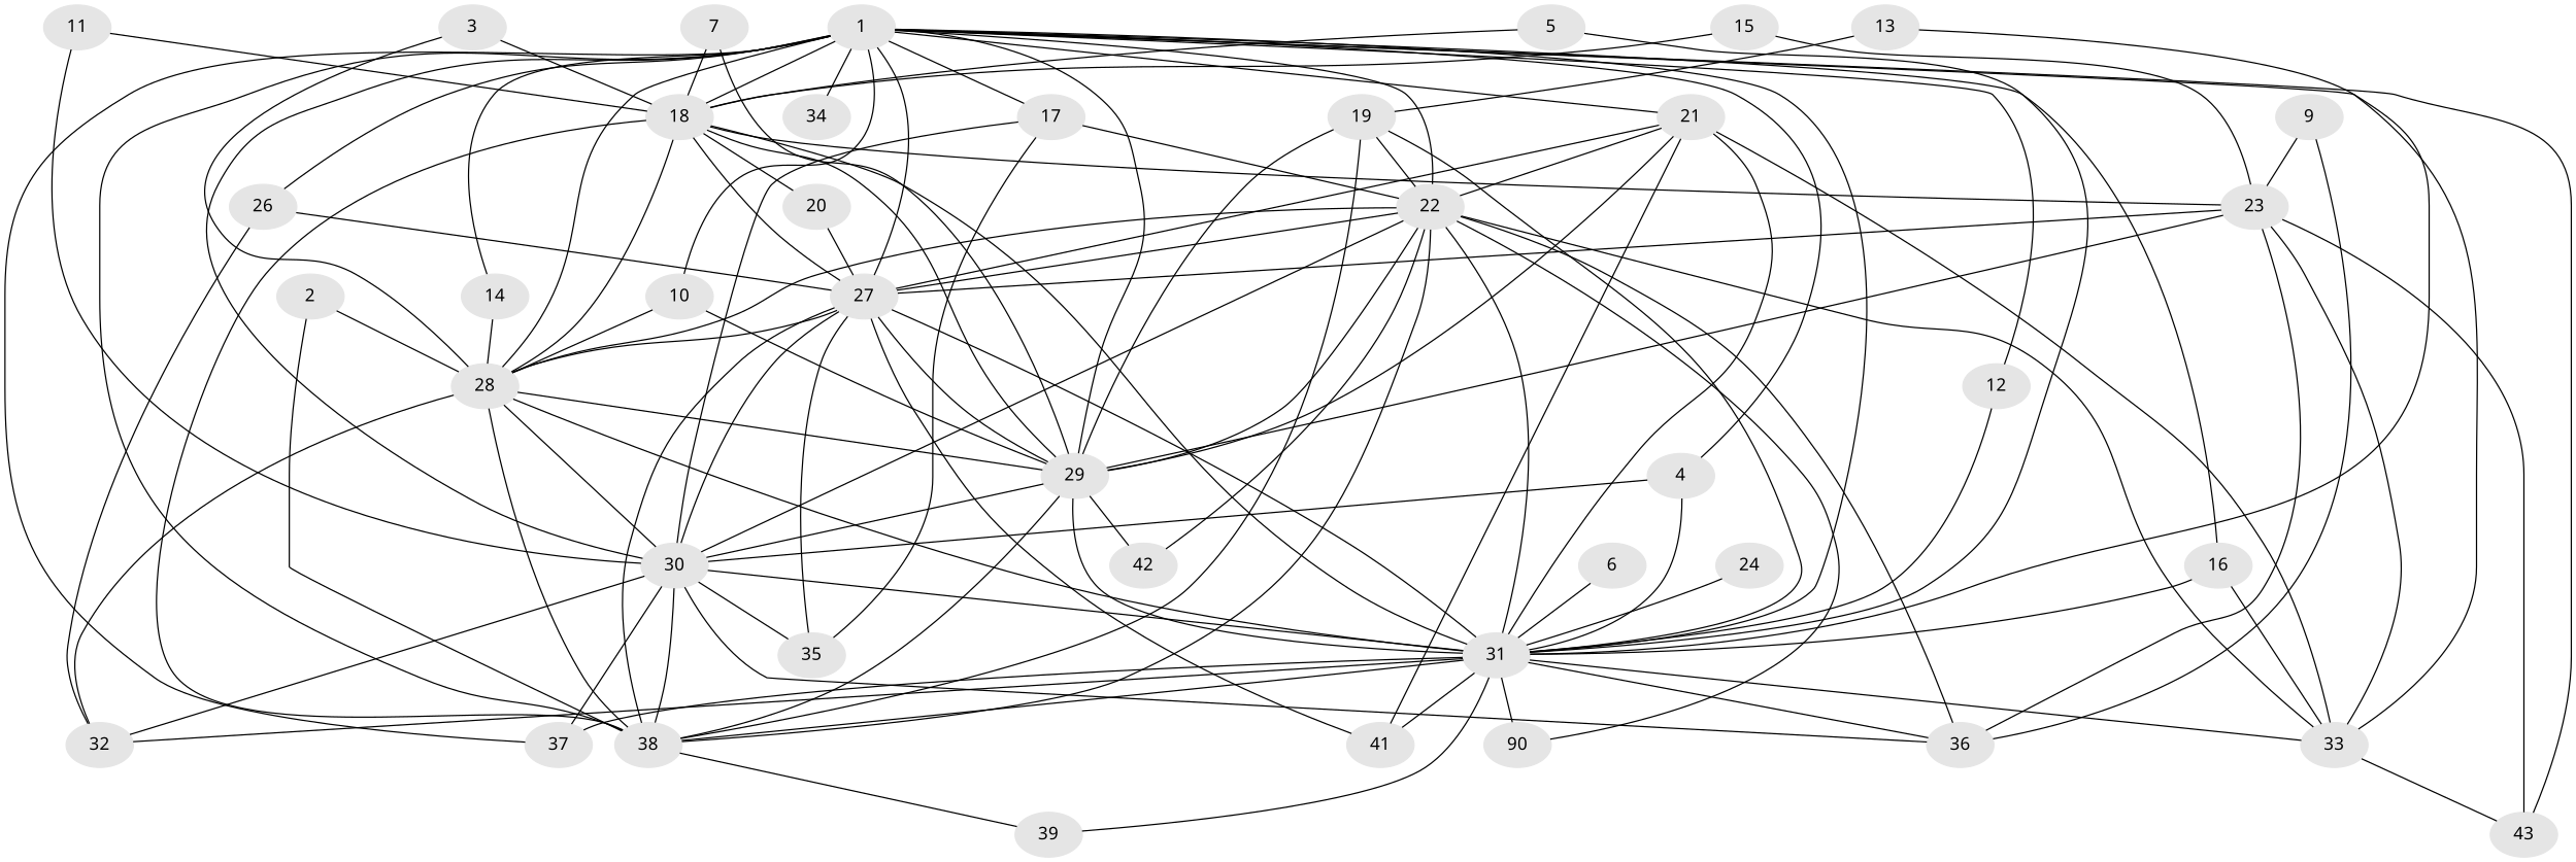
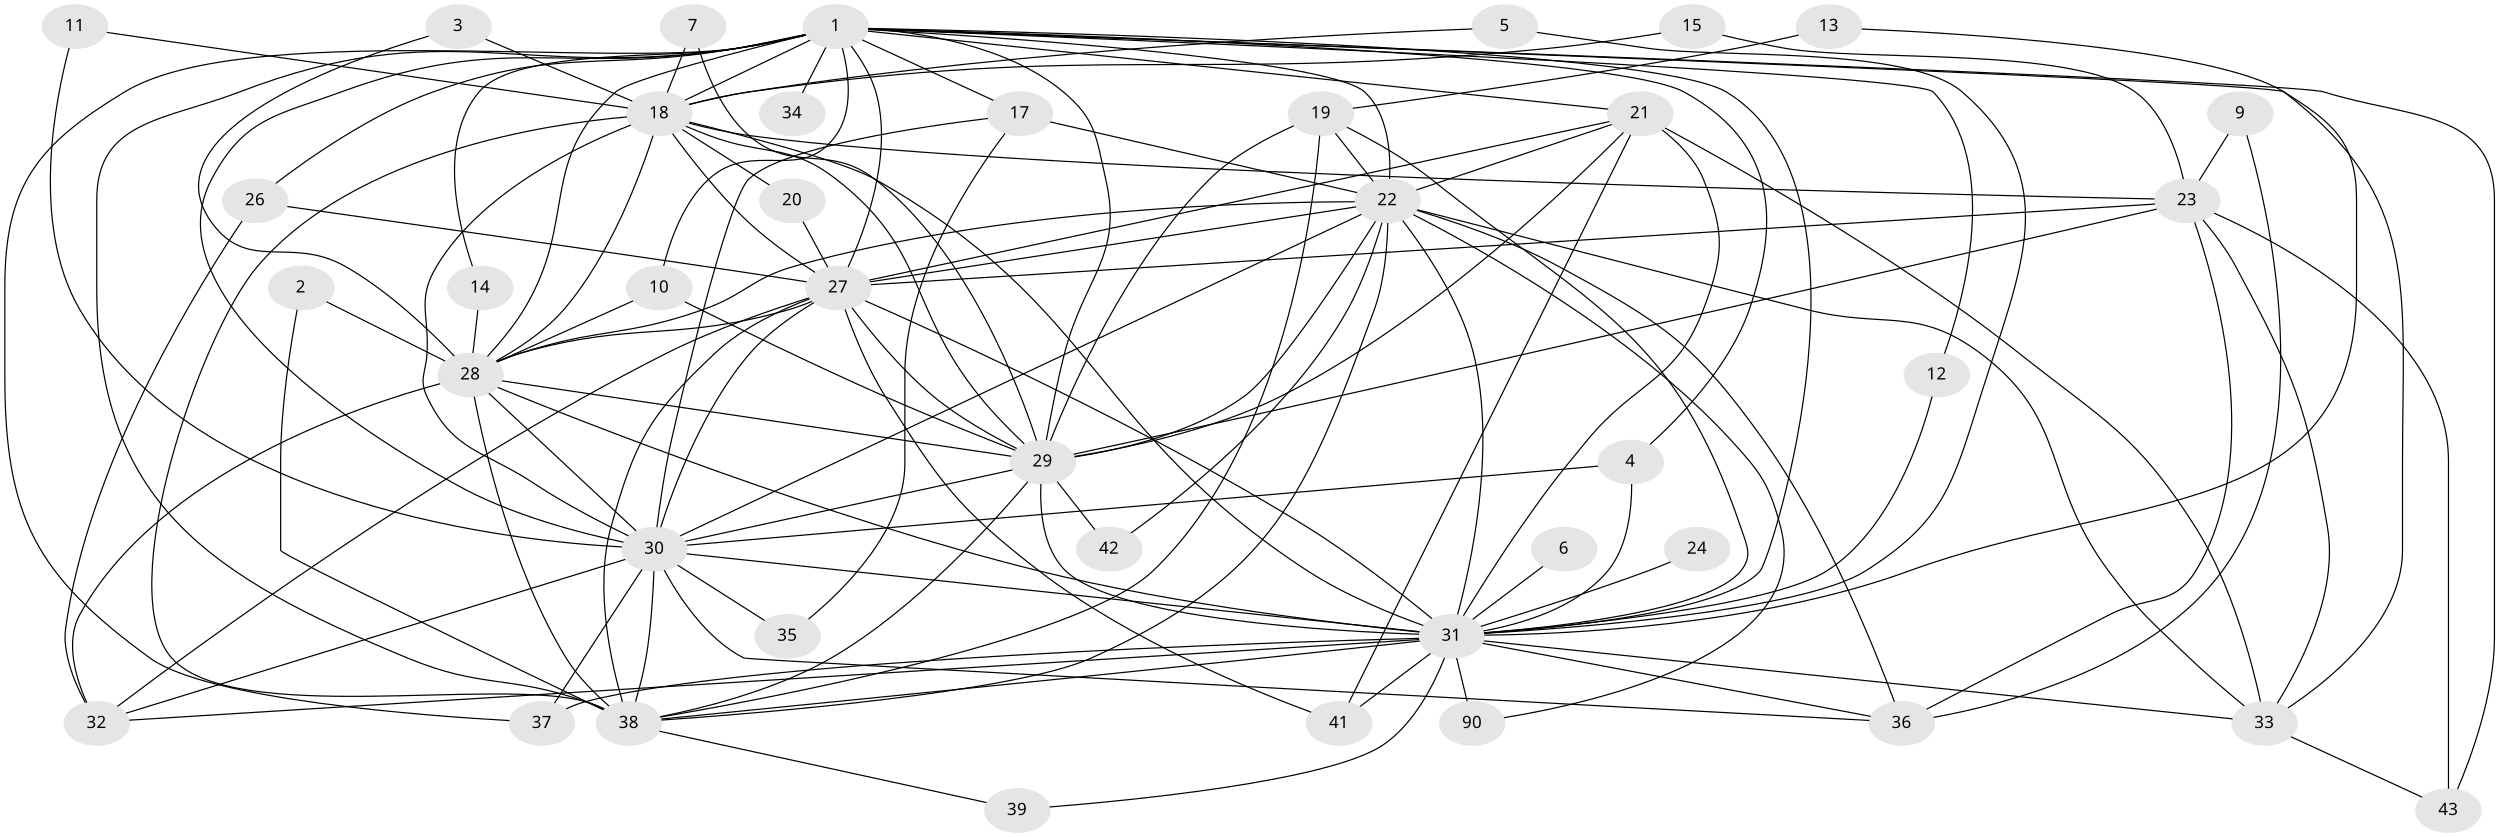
  graph {
    fontname="Noto Sans"
    node [color=gray90 fontname="Noto Sans" style=filled]
    edge [fontname="Noto Sans" weight=1.0]
    1
    4
    10
    12
    14
-   16
    17
    18
    21
    22
    26
    27
    28
    29
    30
    31
    33
    34
    37
    38
    43
    35
    23
    20
    41
    36
    n27 [label=90]
    42
    32
    39
    2
    3
    5
    6
    7
    9
    11
    13
    19
    15
    24
    1 -- 4
    1 -- 10
    1 -- 12
    1 -- 14
-   1 -- 16
    1 -- 17
    1 -- 18 [weight=3.0]
    1 -- 21
    1 -- 22 [weight=2.0]
    1 -- 26
    1 -- 27 [weight=2.0]
    1 -- 28 [weight=3.0]
    1 -- 29 [weight=3.0]
    1 -- 30 [weight=2.0]
    1 -- 31 [weight=2.0]
    1 -- 33
    1 -- 34 [weight=3.0]
    1 -- 37
    1 -- 38 [weight=3.0]
    1 -- 43
    4 -- 30
    4 -- 31
    10 -- 28 [weight=2.0]
    10 -- 29
    12 -- 31
    14 -- 28
-   16 -- 31
-   16 -- 33
    17 -- 22
    17 -- 30
    17 -- 35
    18 -- 27
    18 -- 28
    18 -- 29
+   18 -- 30
    18 -- 31
    18 -- 38
    18 -- 23
    18 -- 20
    21 -- 22
    21 -- 27
    21 -- 29
    21 -- 31
    21 -- 33
    21 -- 41
    22 -- 27
    22 -- 28
    22 -- 29
    22 -- 30
    22 -- 31 [weight=3.0]
    22 -- 33
    22 -- 38
    22 -- 36
    22 -- n27
    22 -- 42
    26 -- 27
    26 -- 32
    27 -- 28
    27 -- 29
    27 -- 30
    27 -- 31 [weight=3.0]
    27 -- 38
    27 -- 41
-   27 -- 35
+   27 -- 32
    28 -- 29 [weight=2.0]
    28 -- 30
    28 -- 31 [weight=2.0]
    28 -- 38
    28 -- 32
    29 -- 30
    29 -- 31
    29 -- 38
    29 -- 42
    30 -- 31 [weight=2.0]
    30 -- 37
    30 -- 38
    30 -- 35
    30 -- 36
    30 -- 32
    31 -- 33
    31 -- 37
    31 -- 38
    31 -- 41
    31 -- 36
    31 -- n27 [weight=2.0]
    31 -- 32
    31 -- 39
    33 -- 43
    38 -- 39
    23 -- 27
    23 -- 29
    23 -- 33
    23 -- 43
    23 -- 36
    20 -- 27
    2 -- 28
    2 -- 38
    3 -- 18
    3 -- 28
    5 -- 18
    5 -- 31
    6 -- 31
    7 -- 18
    7 -- 29
    9 -- 23
    9 -- 36
    11 -- 18
    11 -- 30
    13 -- 31
    13 -- 19
    19 -- 22
    19 -- 29
    19 -- 31
    19 -- 38
    15 -- 18
    15 -- 23
    24 -- 31 [weight=2.0]
  }
